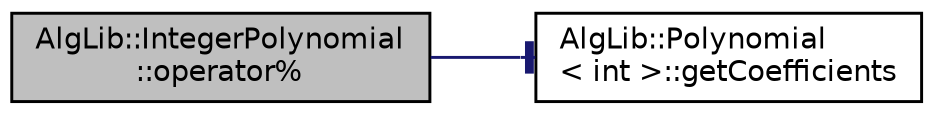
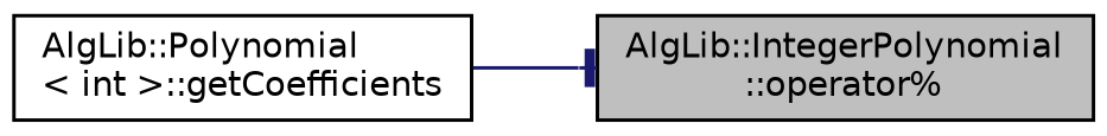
  digraph {
    rankdir=LR
    node [color=black fontname=Helvetica fontsize=10 shape=record style=filled]
    n1 [fillcolor=grey75 fontcolor=black height=0.2 label="AlgLib::IntegerPolynomial\l::operator%" width=0.4]
    n2 [fillcolor=white height=0.2 label="AlgLib::Polynomial\l\< int \>::getCoefficients" width=0.4]
-   n1 -> n2 [color=midnightblue fontname=Helvetica fontsize=10 labelfontname=Helvetica labelfontsize=10 style=solid arrowhead=tee]
+   n2 -> n1 [color=midnightblue fontname=Helvetica fontsize=10 labelfontname=Helvetica labelfontsize=10 style=solid arrowhead=tee]
  }
